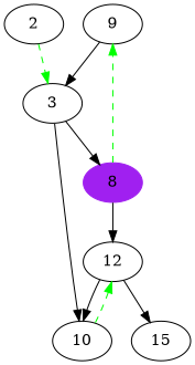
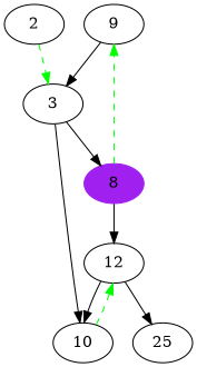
  digraph {
    9
    3
    8 [color=purple style=filled]
    10
    12
-   15
+   15 [label=25]
    2
    9 -> 3
    3 -> 8
    3 -> 10
    8 -> 9 [color=green style=dashed]
    8 -> 12
    10 -> 12 [color=green style=dashed]
    12 -> 10
    12 -> 15
    2 -> 3 [color=green style=dashed]
  }
